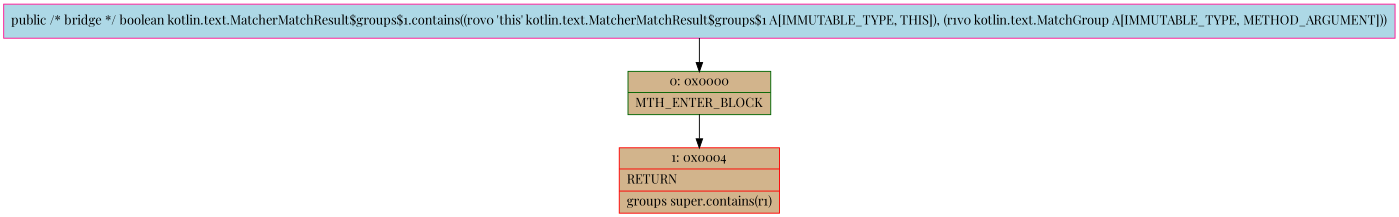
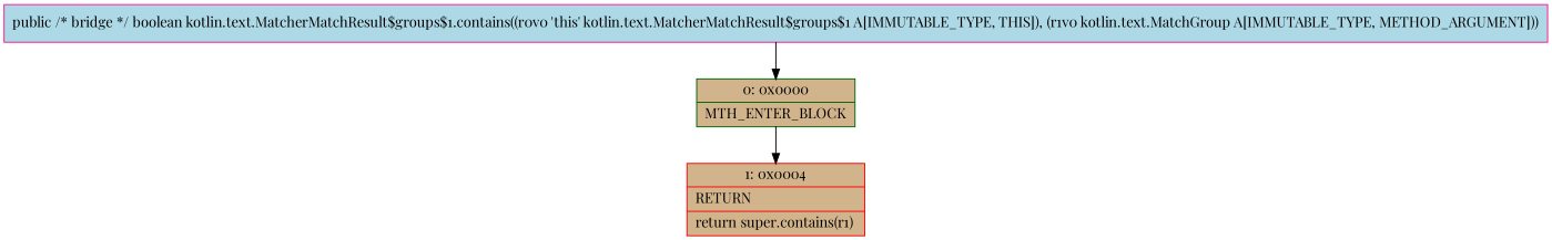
  digraph {
    fontname="Playfair Display"
    node [shape=record style=filled fillcolor=tan fontname="Playfair Display"]
    edge [fontname="Playfair Display"]
    n1 [label="{0\:\ 0x0000|MTH_ENTER_BLOCK\l}" color=darkgreen]
-   n2 [label="{1\:\ 0x0004|RETURN\l|groups super.contains(r1)\l}" color=red]
+   n2 [label="{1\:\ 0x0004|RETURN\l|return super.contains(r1)\l}" color=red]
    n3 [label="{public \/* bridge *\/ boolean kotlin.text.MatcherMatchResult$groups$1.contains((r0v0 'this' kotlin.text.MatcherMatchResult$groups$1 A[IMMUTABLE_TYPE, THIS]), (r1v0 kotlin.text.MatchGroup A[IMMUTABLE_TYPE, METHOD_ARGUMENT])) }" fillcolor=lightblue color=deeppink]
    n1 -> n2
    n3 -> n1
  }
